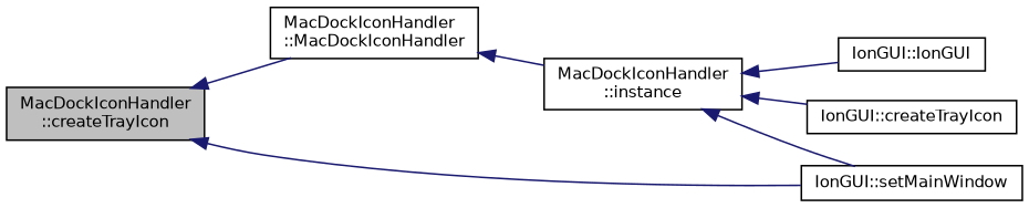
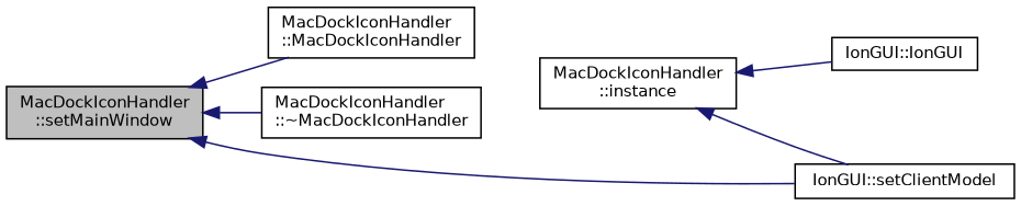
  digraph {
    rankdir=LR
    node [color=black fillcolor=white fontname=Helvetica fontsize=10 shape=record style=filled]
    edge [color=midnightblue dir=back fontname=Helvetica fontsize=10 labelfontname=Helvetica labelfontsize=10 style=solid]
-   n1 [fillcolor=grey75 fontcolor=black height=0.2 label="MacDockIconHandler\l::createTrayIcon" width=0.4]
+   n1 [fillcolor=grey75 fontcolor=black height=0.2 label="MacDockIconHandler\l::setMainWindow" width=0.4]
    n2 [height=0.2 label="MacDockIconHandler\l::MacDockIconHandler" width=0.4]
-   n4 [height=0.2 label="IonGUI::setMainWindow" width=0.4]
-   n5 [height=0.2 label="IonGUI::createTrayIcon" width=0.4]
+   n3 [height=0.2 label="MacDockIconHandler\l::~MacDockIconHandler" width=0.4]
+   n4 [height=0.2 label="IonGUI::setClientModel" width=0.4]
    n6 [height=0.2 label="MacDockIconHandler\l::instance" width=0.4]
    n7 [height=0.2 label="IonGUI::IonGUI" width=0.4]
    n1 -> n2
+   n1 -> n3
    n1 -> n4
-   n2 -> n6
    n6 -> n4
-   n6 -> n5
    n6 -> n7
  }
